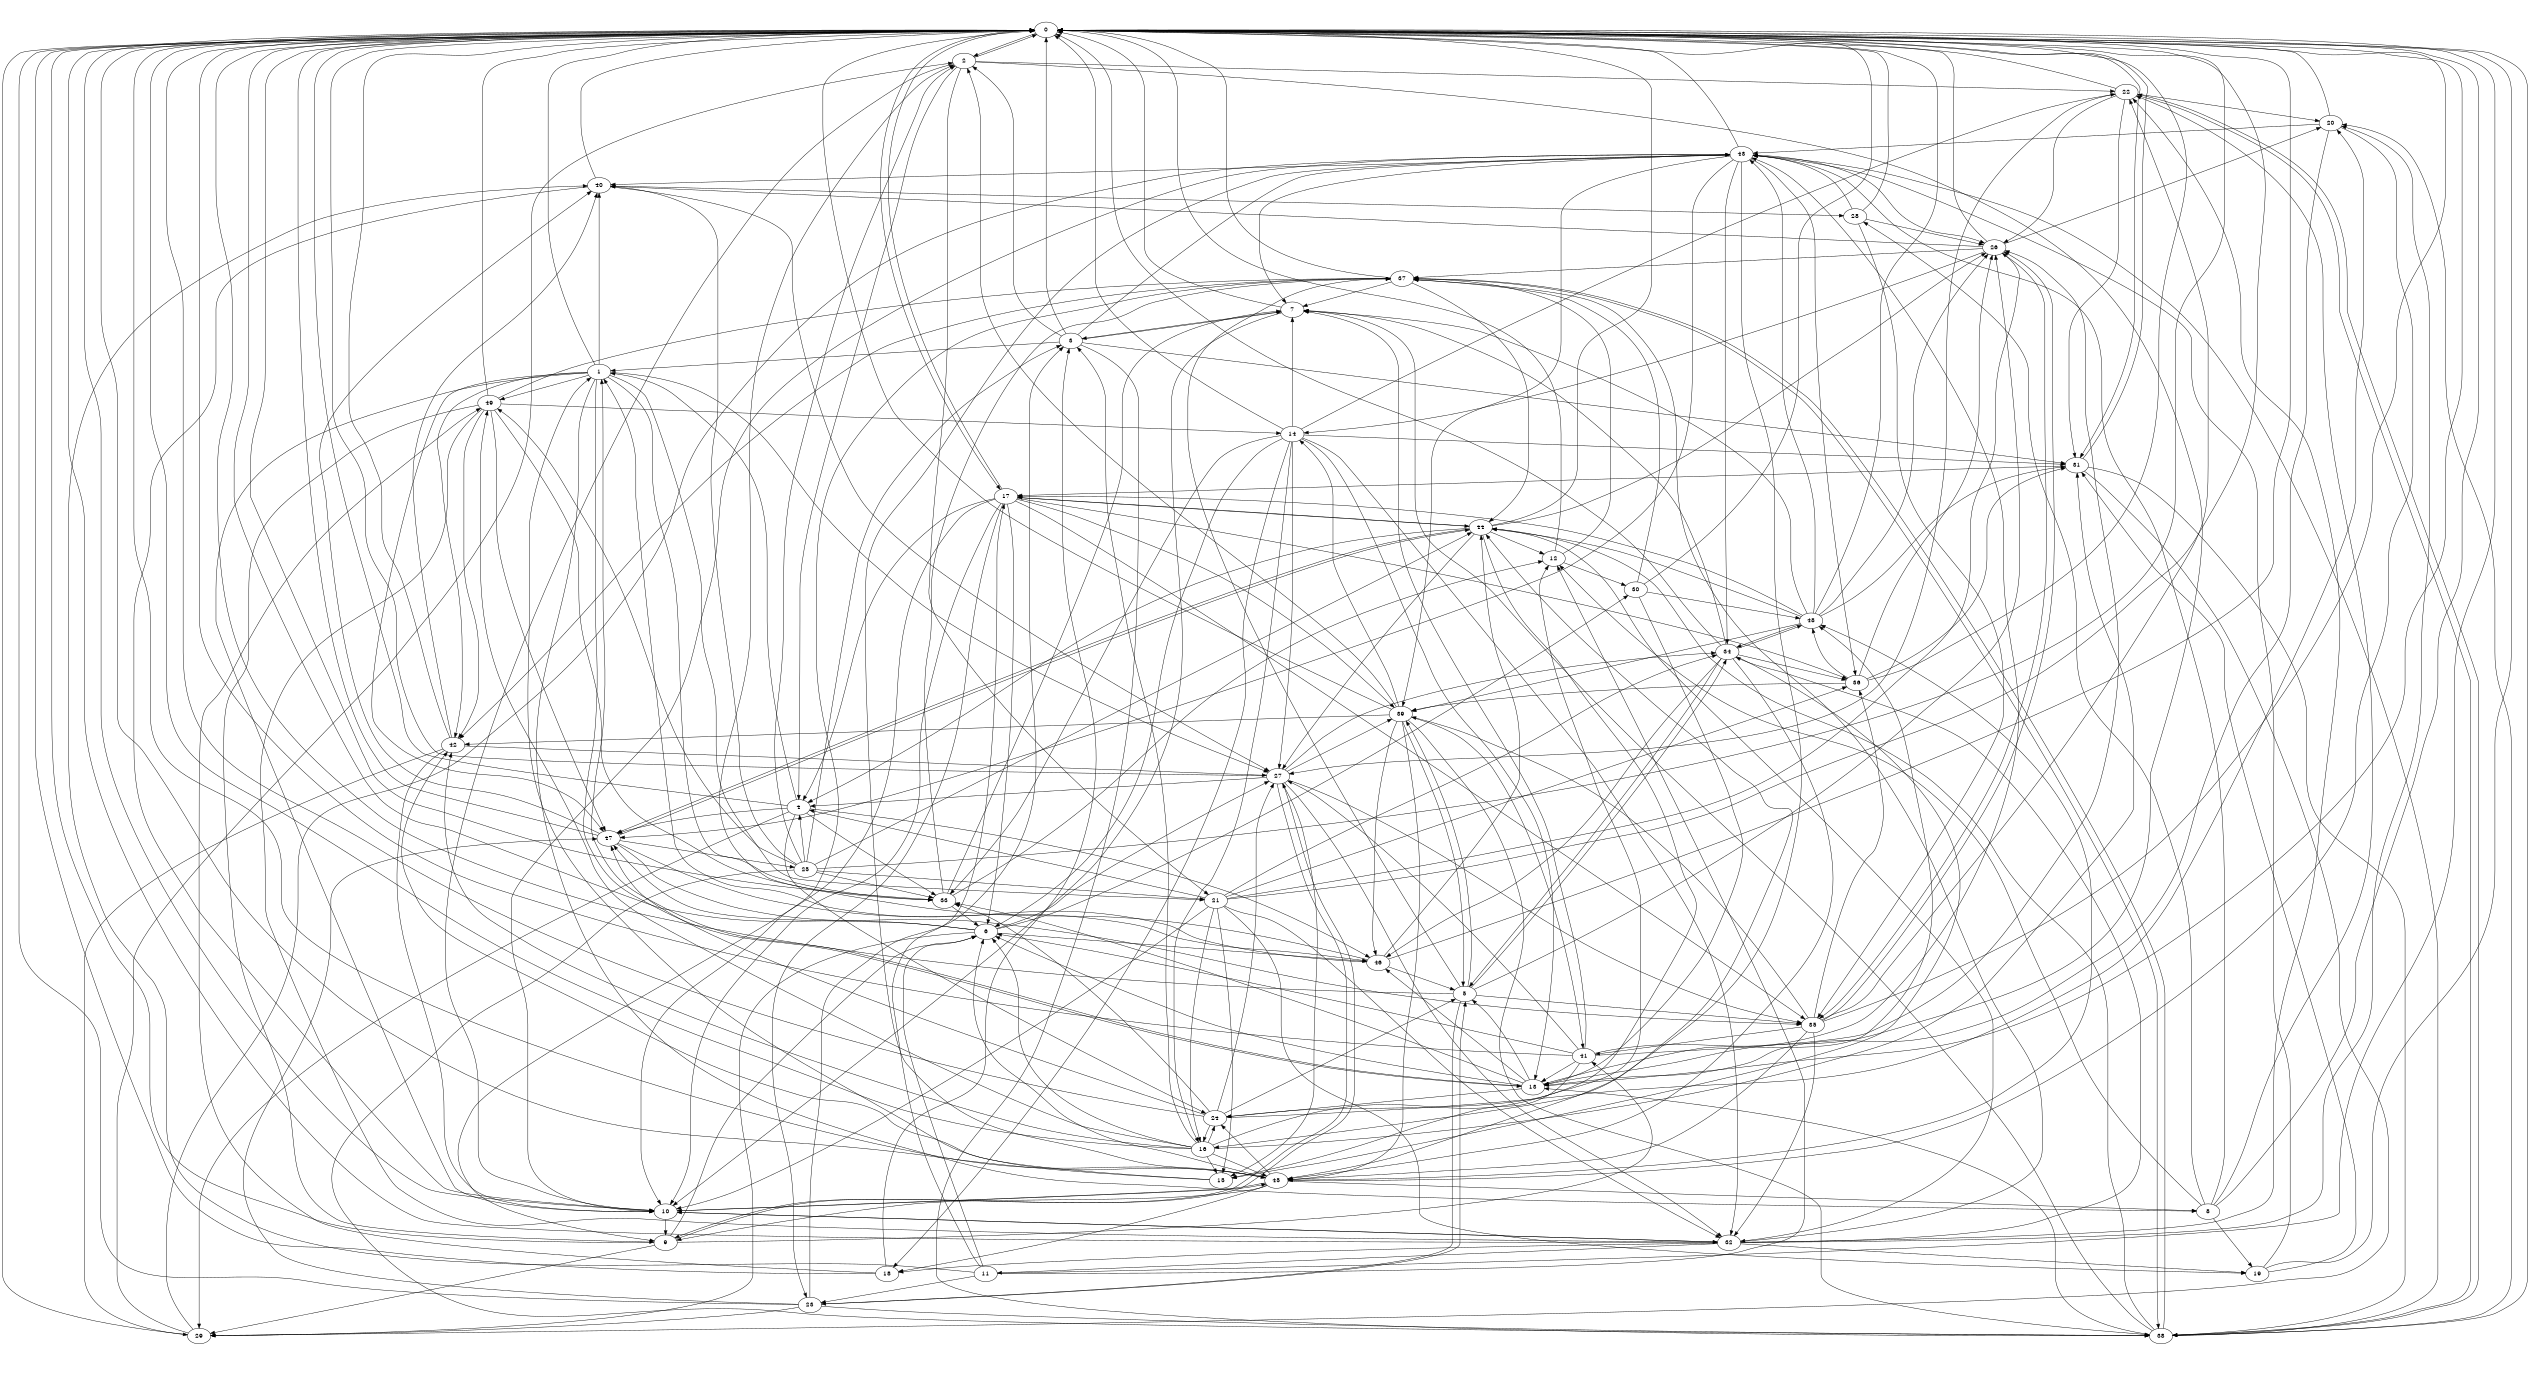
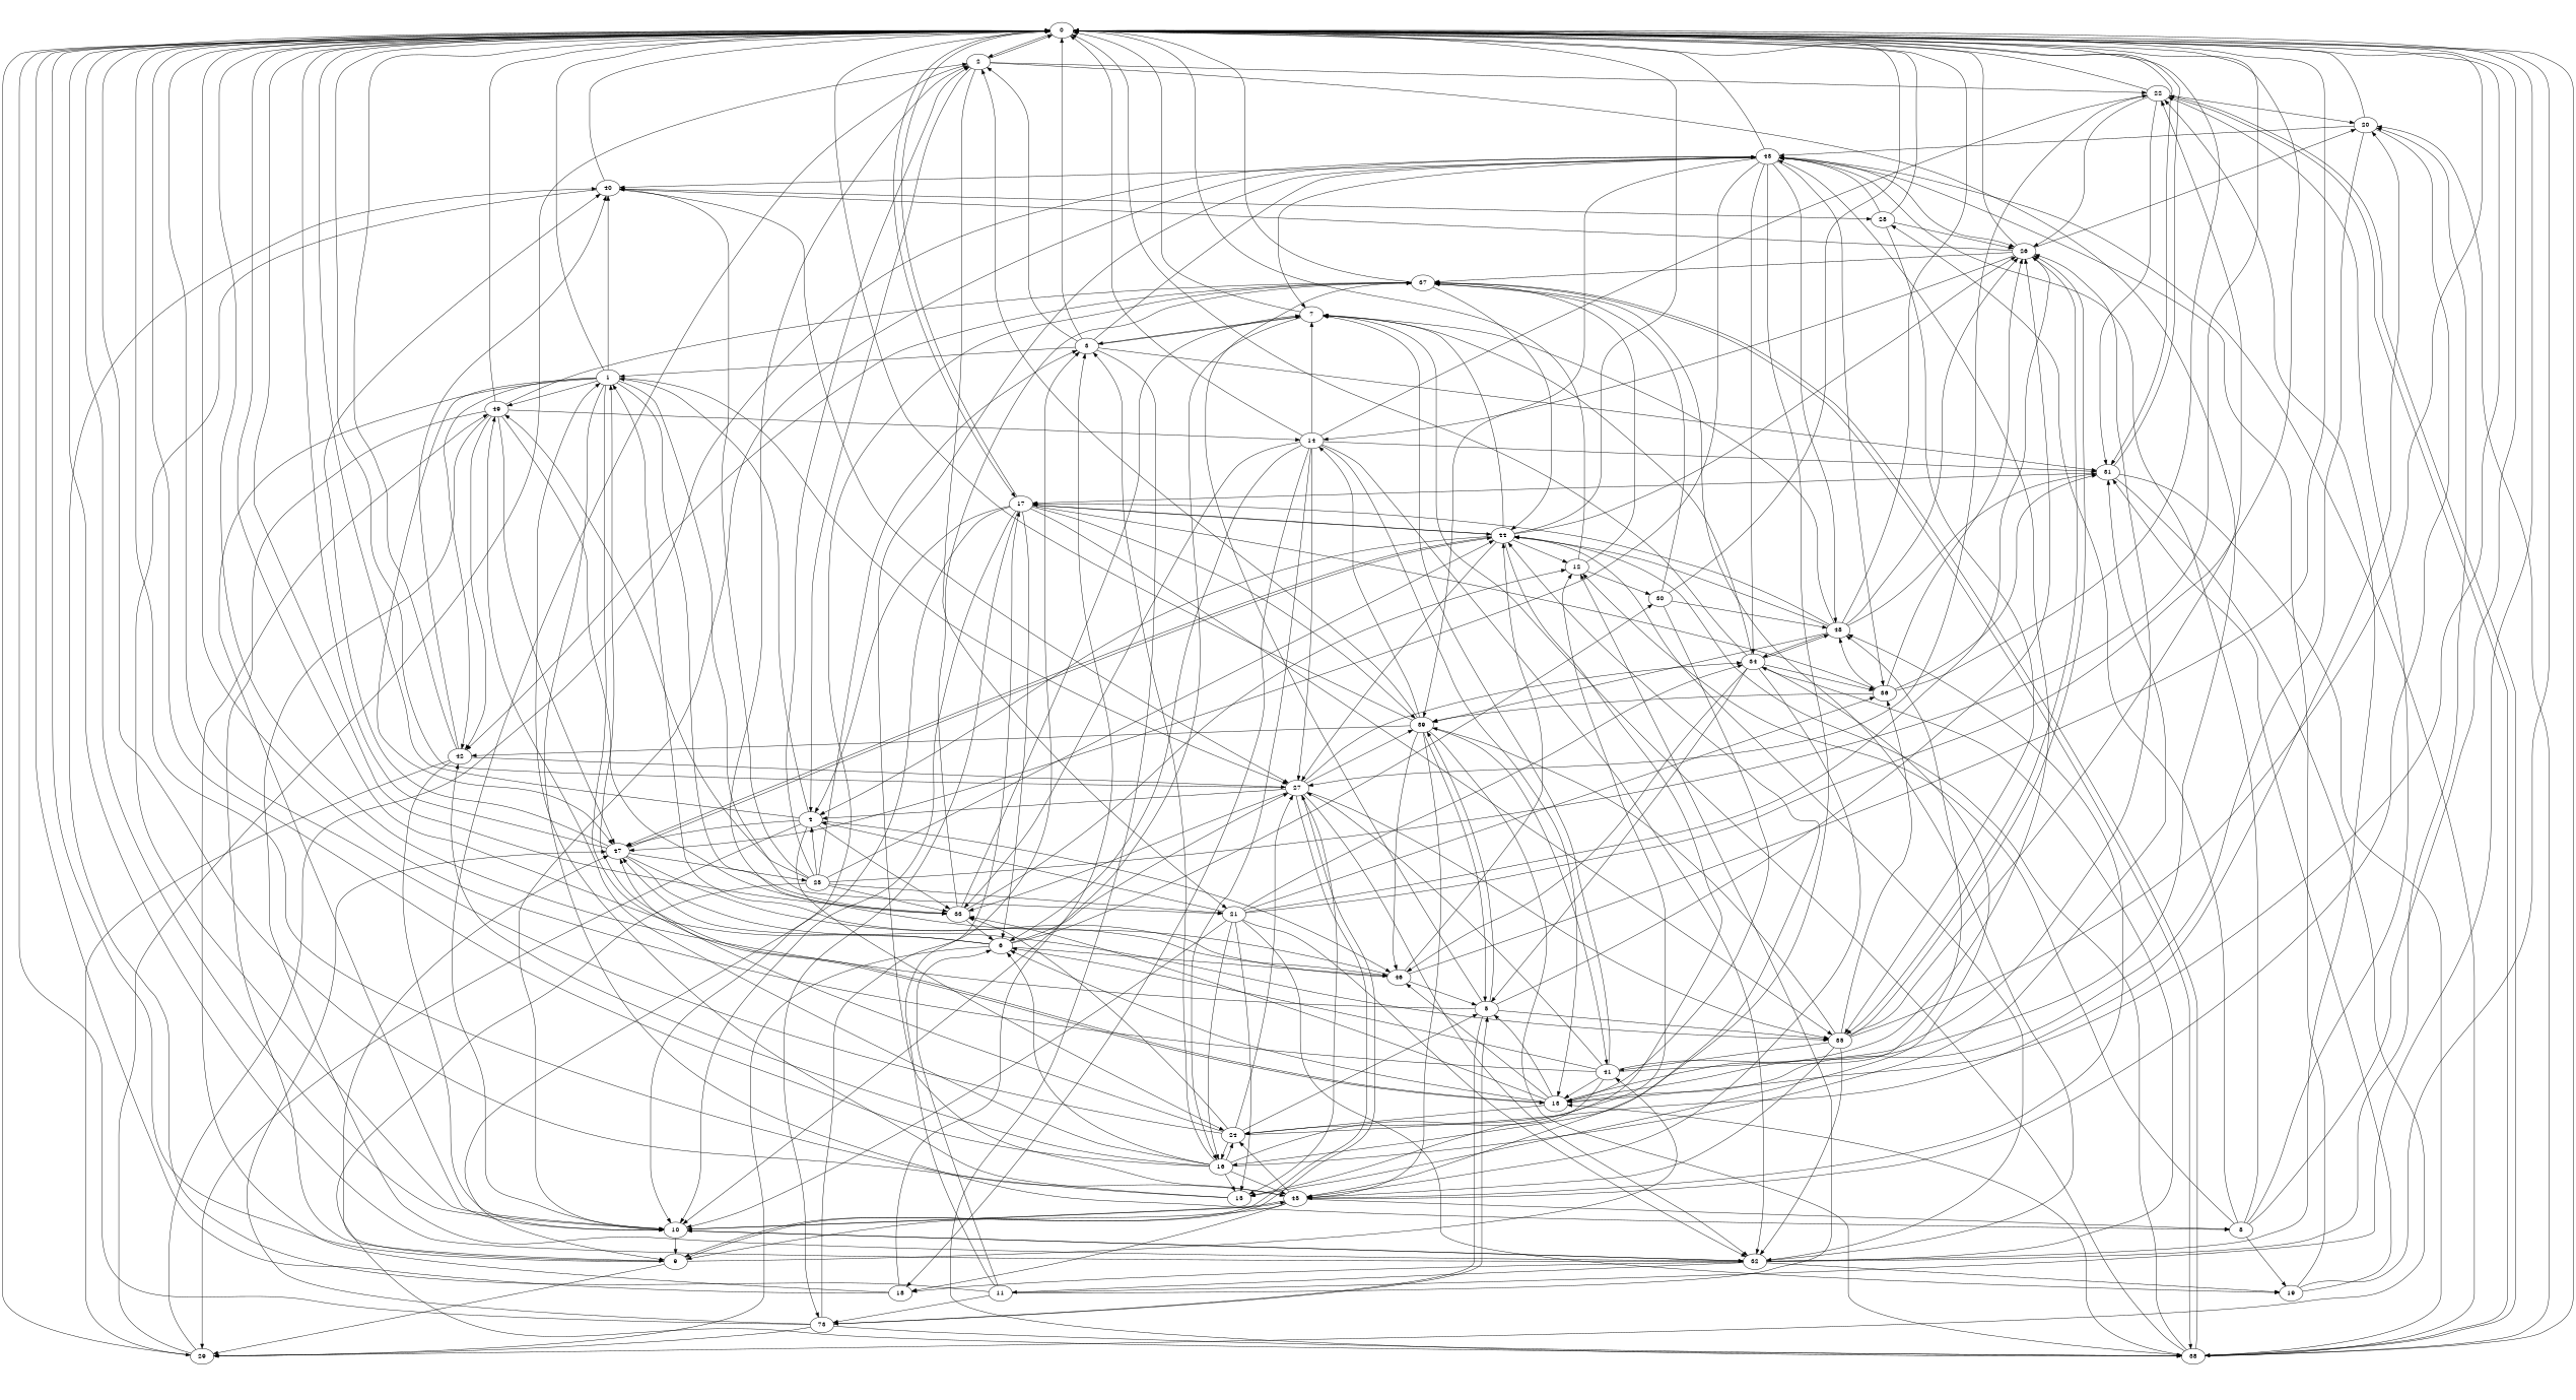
  strict digraph {
    node [component_delay=3]
    edge [wire_delay=1]
    0
    2
    17
    31
    10
    13
    21
    4
    22
-   23
+   23 [label=73]
    35
    39
    6
    9
    36
    44
    38
    29
    32
    45
    1
    33
    24
    46
    5
    48
    19
    26
    34
    16
    15
    47
    27
    20
    3
    41
    42
    14
    30
    12
    43
    37
    7
    8
    40
    49
    28
    11
    25
    18
    0 -> 2
    0 -> 17
    0 -> 31
    2 -> 0
    2 -> 10
    2 -> 13
    2 -> 21
    2 -> 4
    2 -> 22
    17 -> 0
    17 -> 10
    17 -> 4
    17 -> 23
    17 -> 35
    17 -> 39
    17 -> 6
    17 -> 9
    17 -> 36
    17 -> 44
    31 -> 0
    31 -> 17
    31 -> 38
    31 -> 29
    10 -> 0
    10 -> 9
    10 -> 32
    10 -> 45
    13 -> 0
    13 -> 6
    13 -> 1
    13 -> 33
    13 -> 24
    13 -> 46
    13 -> 5
    13 -> 48
    21 -> 0
    21 -> 10
    21 -> 4
    21 -> 36
    21 -> 32
    21 -> 19
    21 -> 26
    21 -> 34
    21 -> 16
    21 -> 15
    4 -> 0
    4 -> 29
    4 -> 1
    4 -> 33
    4 -> 24
    4 -> 46
    4 -> 47
    22 -> 0
    22 -> 31
    22 -> 38
    22 -> 26
    22 -> 27
    22 -> 20
    23 -> 0
    23 -> 38
    23 -> 29
    23 -> 5
    23 -> 47
    23 -> 3
    35 -> 0
    35 -> 22
    35 -> 39
    35 -> 36
    35 -> 32
    35 -> 45
    35 -> 26
    35 -> 41
    39 -> 0
    39 -> 2
    39 -> 38
    39 -> 45
    39 -> 46
    39 -> 5
    39 -> 41
    39 -> 42
    39 -> 14
    6 -> 0
    6 -> 29
    6 -> 46
    6 -> 47
    6 -> 27
    6 -> 30
    9 -> 0
-   9 -> 6
+   9 -> 47
    9 -> 29
    9 -> 27
    9 -> 41
    36 -> 0
    36 -> 31
    36 -> 39
    36 -> 48
    36 -> 26
    44 -> 0
    44 -> 17
    44 -> 4
    44 -> 32
    44 -> 24
    44 -> 26
    44 -> 47
    44 -> 27
    44 -> 12
-   0 -> 38
+   38 -> 0
    38 -> 13
    38 -> 22
    38 -> 44
    38 -> 20
    38 -> 43
    38 -> 37
    38 -> 7
    29 -> 0
    29 -> 2
    29 -> 43
    32 -> 0
    32 -> 10
    32 -> 22
    32 -> 19
    32 -> 34
    32 -> 20
    32 -> 37
    32 -> 11
    32 -> 18
    45 -> 0
    45 -> 10
-   45 -> 6
    45 -> 9
    45 -> 44
    45 -> 24
    45 -> 48
-   45 -> 42
    45 -> 8
    45 -> 18
    1 -> 0
    1 -> 10
    1 -> 13
    1 -> 21
    1 -> 33
    1 -> 47
    1 -> 27
    1 -> 42
    1 -> 8
    1 -> 40
    1 -> 49
    33 -> 0
    33 -> 6
    33 -> 12
    33 -> 37
    33 -> 7
    24 -> 0
    24 -> 33
    24 -> 5
    24 -> 16
    24 -> 47
    24 -> 27
    24 -> 20
    46 -> 0
    46 -> 2
    46 -> 44
    46 -> 1
    46 -> 5
    5 -> 0
    5 -> 23
    5 -> 35
    5 -> 39
    5 -> 26
-   5 -> 34
    5 -> 37
    48 -> 0
    48 -> 17
    48 -> 31
    48 -> 39
    48 -> 44
    48 -> 26
    48 -> 34
    48 -> 7
    19 -> 0
    19 -> 31
    19 -> 43
    26 -> 0
    26 -> 35
    26 -> 20
    26 -> 14
    26 -> 37
    26 -> 40
    34 -> 0
    34 -> 36
    34 -> 45
    34 -> 46
    34 -> 5
    34 -> 48
    34 -> 15
    34 -> 7
    16 -> 0
    16 -> 31
    16 -> 6
    16 -> 45
    16 -> 24
    16 -> 15
    16 -> 3
    16 -> 42
    16 -> 12
    16 -> 49
    15 -> 0
    15 -> 1
    47 -> 0
    47 -> 35
    47 -> 44
    47 -> 46
    47 -> 40
    47 -> 25
    27 -> 0
    27 -> 4
    27 -> 35
    27 -> 39
    27 -> 9
    27 -> 32
+   27 -> 33
    27 -> 34
    27 -> 15
    20 -> 0
    20 -> 13
    20 -> 45
    20 -> 43
    3 -> 0
    3 -> 2
    3 -> 31
    3 -> 38
    3 -> 1
    3 -> 43
    3 -> 7
    41 -> 0
    41 -> 13
    41 -> 6
    41 -> 26
    41 -> 15
    41 -> 27
    41 -> 43
    41 -> 7
    42 -> 0
    42 -> 10
    42 -> 29
    42 -> 27
    42 -> 40
    14 -> 0
    14 -> 31
    14 -> 13
    14 -> 22
    14 -> 6
    14 -> 32
    14 -> 33
    14 -> 16
    14 -> 27
    14 -> 7
    14 -> 18
    30 -> 0
    30 -> 13
    30 -> 48
    30 -> 37
    12 -> 0
    12 -> 30
    12 -> 37
    43 -> 0
    43 -> 10
    43 -> 39
    43 -> 36
    43 -> 45
-   48 -> 43
+   43 -> 48
    43 -> 26
    43 -> 34
    43 -> 16
    43 -> 47
    43 -> 7
    43 -> 40
    37 -> 0
    37 -> 10
    37 -> 44
    37 -> 38
    37 -> 42
-   37 -> 7
+   44 -> 7
    7 -> 0
    7 -> 10
    7 -> 3
    8 -> 0
    8 -> 22
    8 -> 19
    8 -> 12
    8 -> 43
    8 -> 28
    40 -> 0
    40 -> 10
    40 -> 27
    40 -> 28
    49 -> 0
    49 -> 9
    49 -> 32
    49 -> 33
    49 -> 47
    49 -> 42
    49 -> 14
    49 -> 37
    28 -> 0
    28 -> 35
    28 -> 26
    28 -> 43
    11 -> 0
    11 -> 17
    11 -> 23
    11 -> 6
    11 -> 12
    11 -> 40
    25 -> 0
    25 -> 2
    25 -> 21
    25 -> 4
    25 -> 44
    25 -> 38
    25 -> 33
    25 -> 3
    25 -> 40
    25 -> 49
    18 -> 0
    18 -> 3
    18 -> 49
  }
